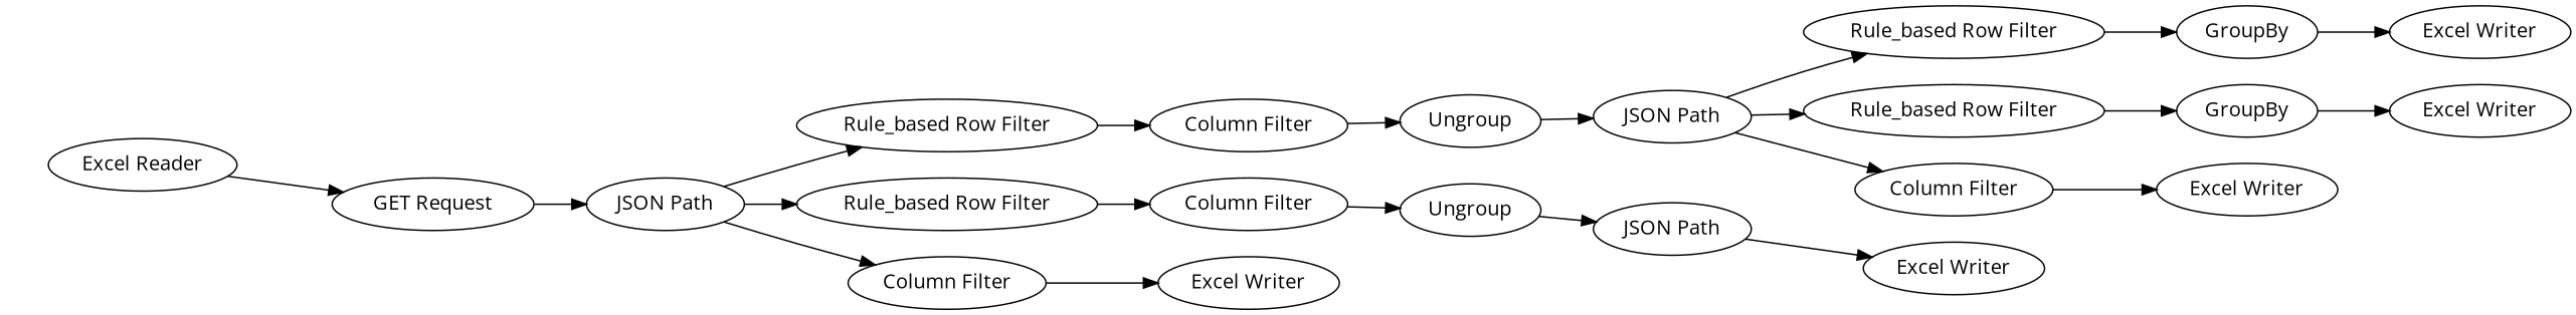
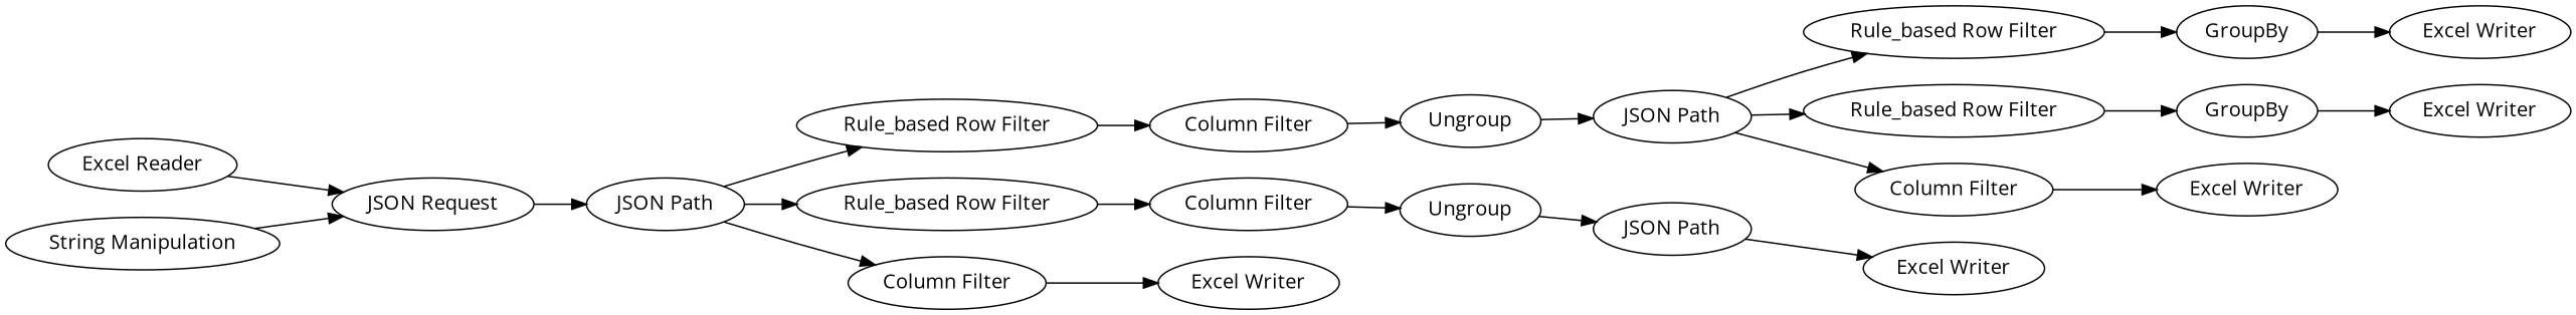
  digraph {
    fontname="Open Sans"
    rankdir=LR
    node [fontname="Open Sans"]
    edge [fontname="Open Sans"]
    n1 [label="Excel Reader"]
-   n2 [label="GET Request"]
+   n2 [label="JSON Request"]
+   n3 [label="String Manipulation"]
    n4 [label="JSON Path"]
    n5 [label="Rule_based Row Filter"]
    n6 [label="Rule_based Row Filter"]
    n7 [label="Column Filter"]
    n8 [label="Rule_based Row Filter"]
    n9 [label=GroupBy]
    n10 [label="Excel Writer"]
    n11 [label="Column Filter"]
    n12 [label="Column Filter"]
    n13 [label="Excel Writer"]
    n14 [label=Ungroup]
    n15 [label="JSON Path"]
    n16 [label="Rule_based Row Filter"]
    n17 [label="Column Filter"]
    n18 [label=GroupBy]
    n19 [label="Excel Writer"]
    n20 [label="Excel Writer"]
    n21 [label=Ungroup]
    n22 [label="JSON Path"]
    n23 [label="Excel Writer"]
    n1 -> n2
    n2 -> n4
+   n3 -> n2
    n4 -> n5
    n4 -> n6
    n4 -> n7
    n5 -> n11
    n6 -> n12
    n7 -> n13
    n8 -> n9
    n9 -> n10
    n11 -> n14
    n12 -> n21
    n14 -> n15
    n15 -> n8
    n15 -> n16
    n15 -> n17
    n16 -> n18
    n17 -> n19
    n18 -> n20
    n21 -> n22
    n22 -> n23
  }
